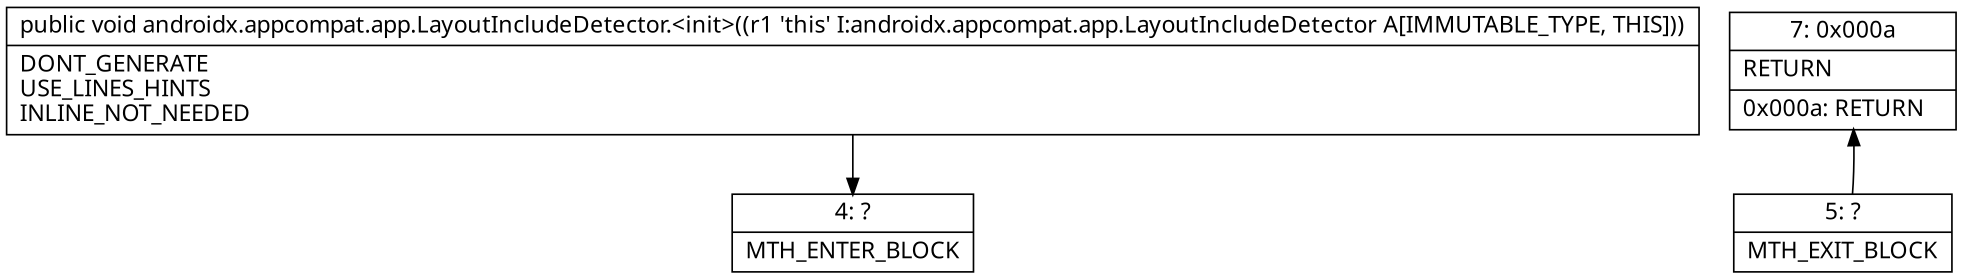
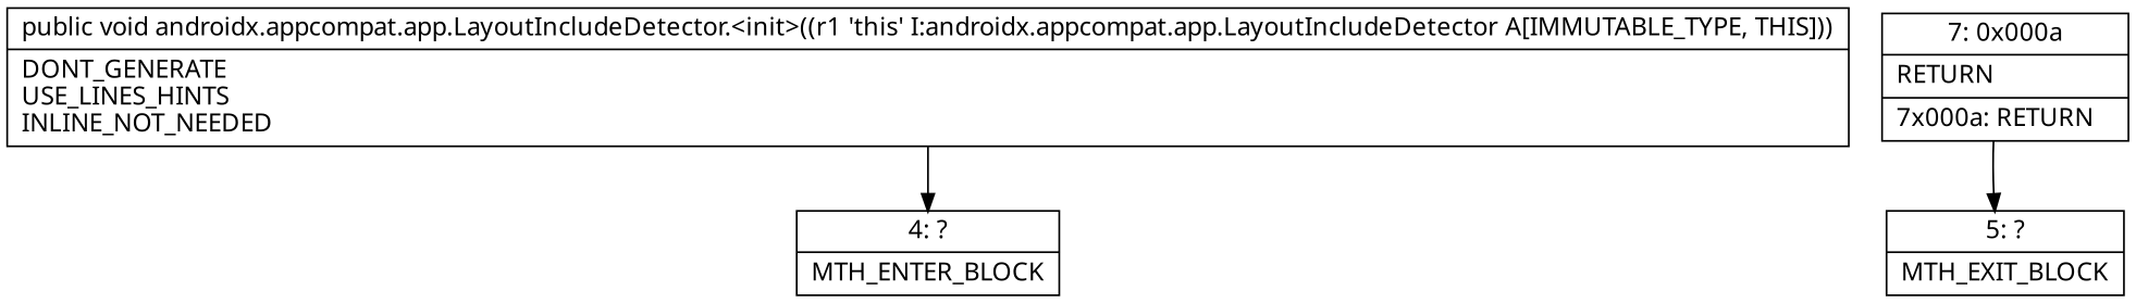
  digraph {
    fontname="Noto Sans"
    node [fontname="Noto Sans" shape=record]
    edge [fontname="Noto Sans"]
    n1 [label="{4\:\ ?|MTH_ENTER_BLOCK\l}"]
-   n2 [label="{7\:\ 0x000a|RETURN\l|0x000a: RETURN   \l}"]
+   n2 [label="{7\:\ 0x000a|RETURN\l|7x000a: RETURN   \l}"]
    n3 [label="{5\:\ ?|MTH_EXIT_BLOCK\l}"]
    n4 [label="{public void androidx.appcompat.app.LayoutIncludeDetector.\<init\>((r1 'this' I:androidx.appcompat.app.LayoutIncludeDetector A[IMMUTABLE_TYPE, THIS]))  | DONT_GENERATE\lUSE_LINES_HINTS\lINLINE_NOT_NEEDED\l}"]
-   n3 -> n2
+   n2 -> n3
    n4 -> n1
  }
